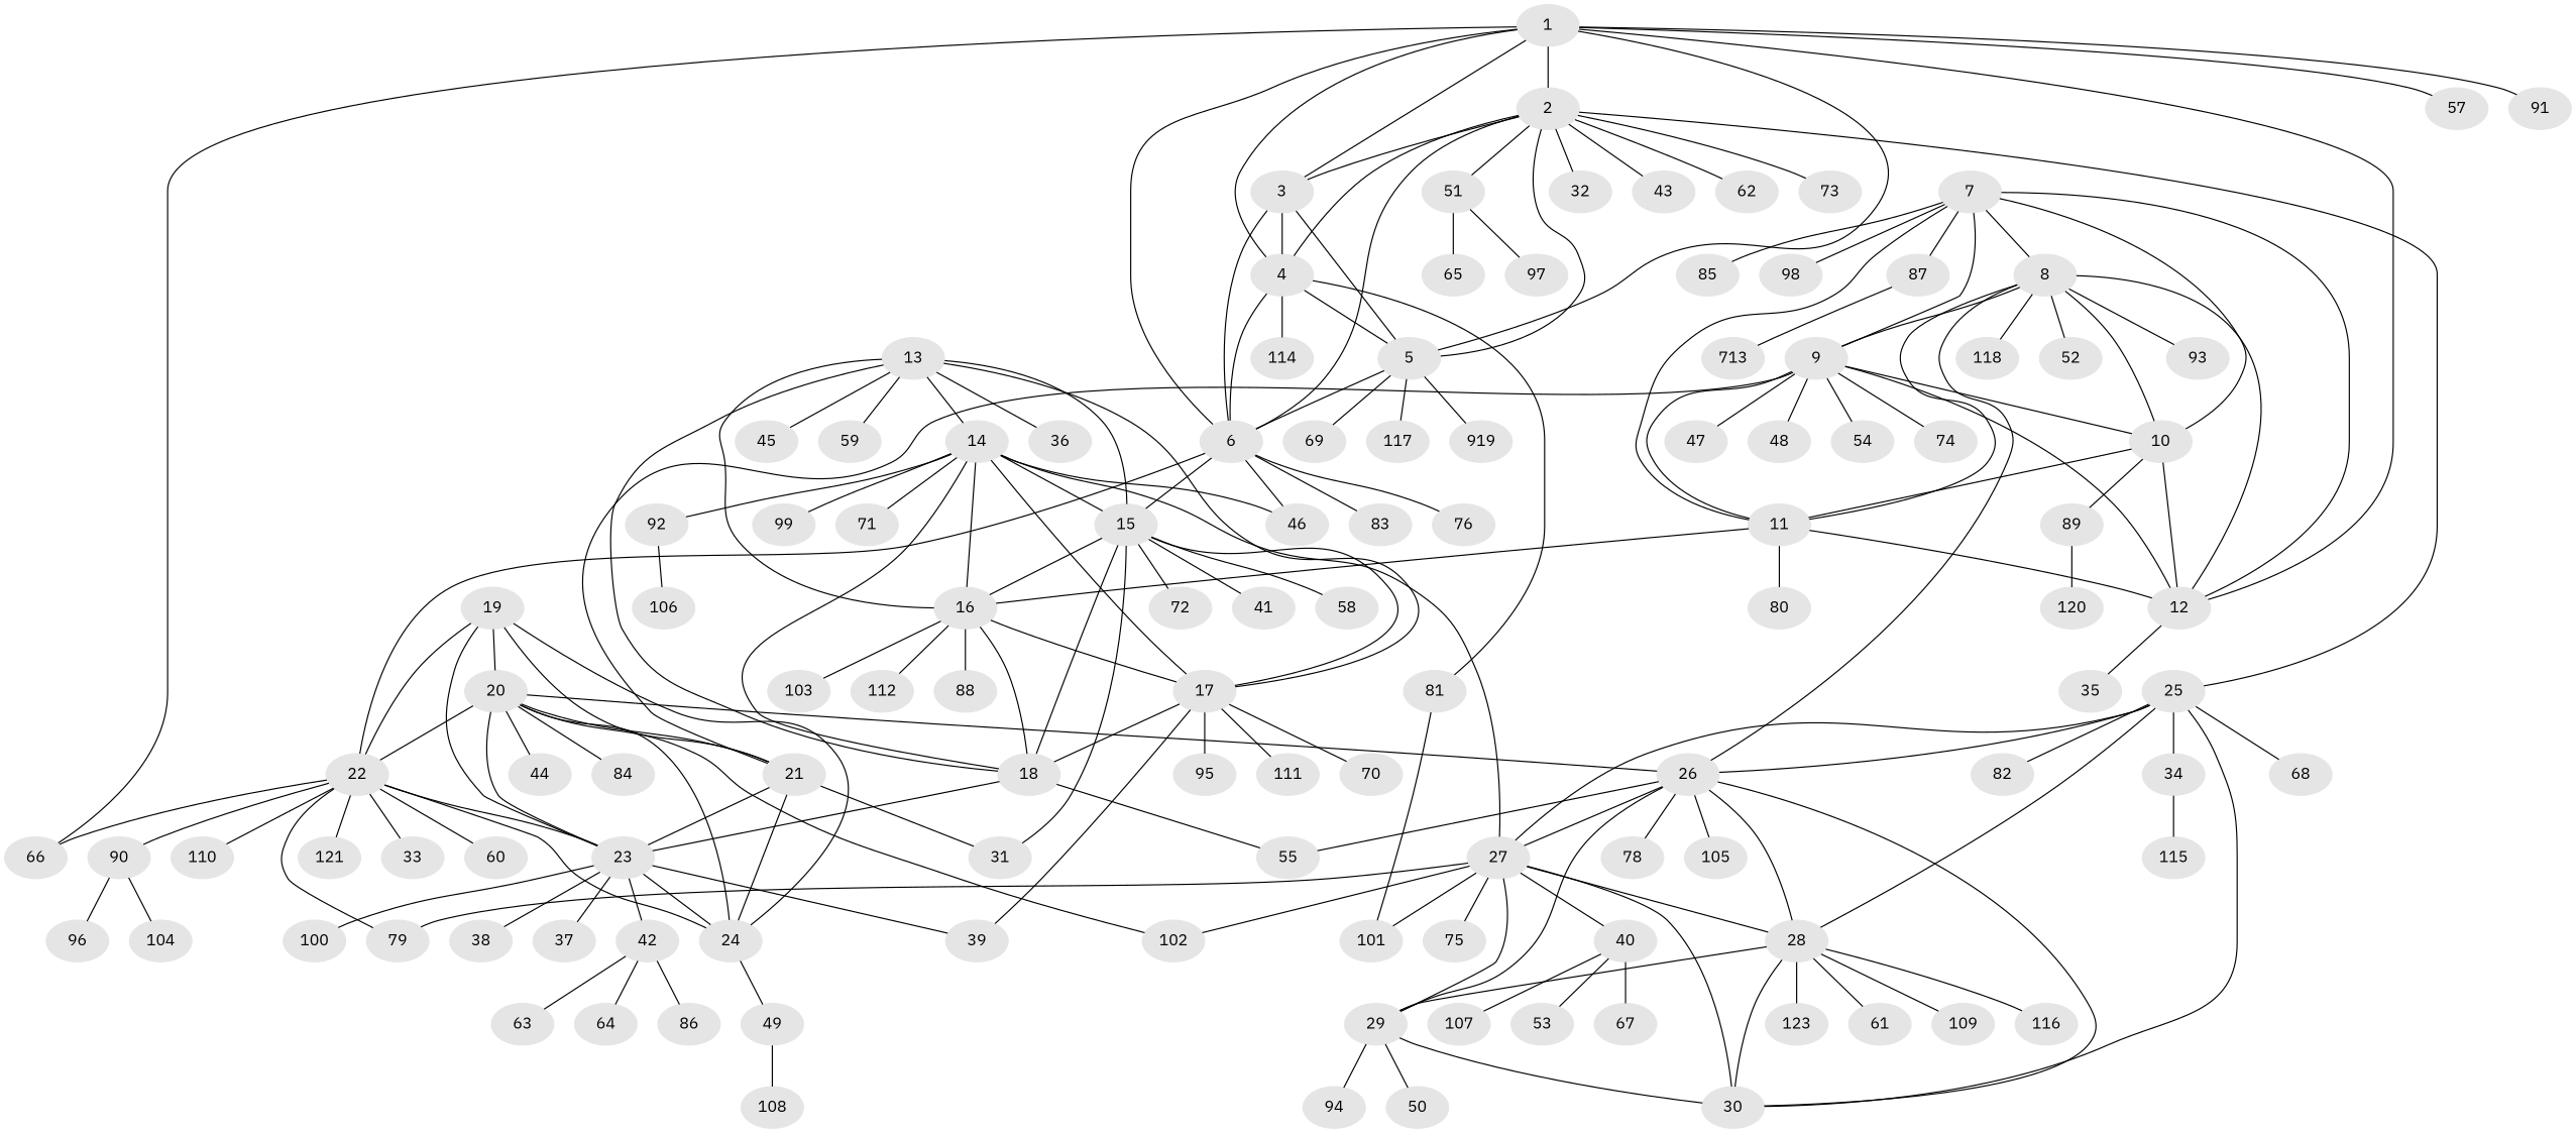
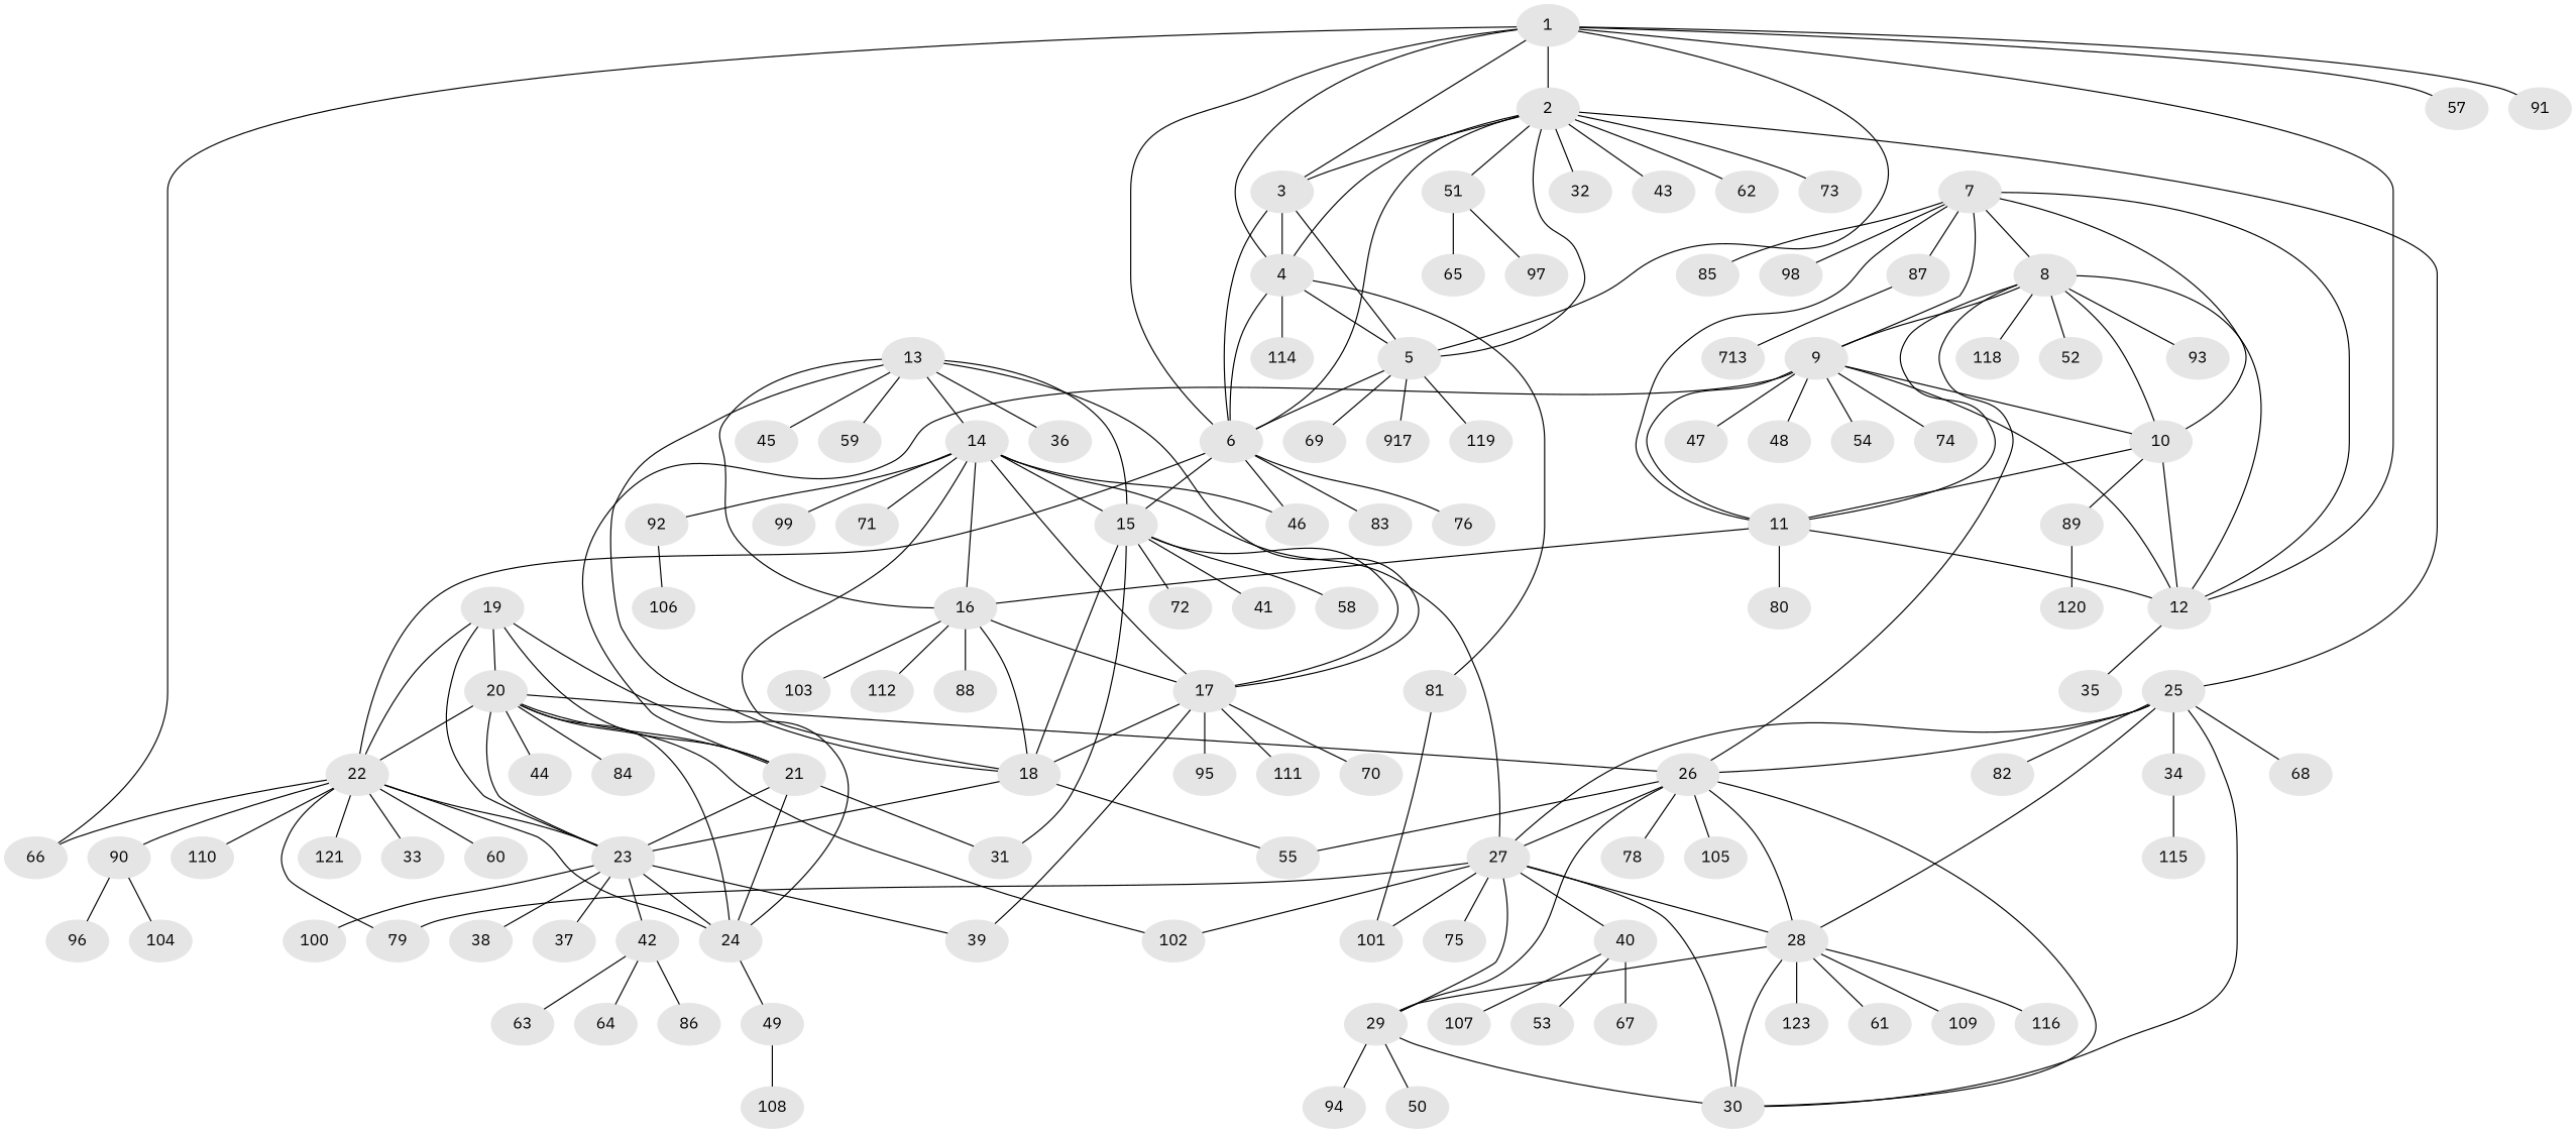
  graph {
    fontname="IBM Plex Sans"
    node [color=gray90 fontname="IBM Plex Sans" style=filled]
    edge [fontname="IBM Plex Sans"]
    1
    2
    3
    4
    5
    6
    12
    57
    66
    91
    25
    32
    43
    51
    62
    73
    81
    114
    69
-   117
-   119 [label=919]
+   117 [label=917]
+   119
    15
    22
    46
    76
    83
    35
    26
    27
    28
    30
    34
    68
    82
    65
    97
    101
    16
    17
    18
    31
    41
    58
    72
    23
    24
    33
    60
    79
    90
    110
    121
    7
    8
    9
    10
    11
    85
    87
    98
    52
    93
    118
    21
    47
    48
    54
    74
    89
    80
    n71 [label=713]
    55
    29
    78
    105
    120
    88
    103
    112
    13
    14
    36
    45
    59
    71
    92
    99
    39
    70
    95
    111
    102
    40
    75
    106
    37
    38
    42
    100
    19
    20
    44
    84
    49
    96
    104
    63
    64
    86
    108
    61
    109
    116
    n114 [label=123]
    50
    94
    115
    53
    67
    107
    1 -- 2
    1 -- 3
    1 -- 4
    1 -- 5
    1 -- 6
    1 -- 12
    1 -- 57
    1 -- 66
    1 -- 91
    2 -- 3
    2 -- 4
    2 -- 5
    2 -- 6
    2 -- 25
    2 -- 32
    2 -- 43
    2 -- 51
    2 -- 62
    2 -- 73
    3 -- 4
    3 -- 5
    3 -- 6
    4 -- 5
    4 -- 6
    4 -- 81
    4 -- 114
    5 -- 6
    5 -- 69
    5 -- 117
    5 -- 119
    6 -- 15
    6 -- 22
    6 -- 46
    6 -- 76
    6 -- 83
    12 -- 35
    25 -- 26
    25 -- 27
    25 -- 28
    25 -- 30
    25 -- 34
    25 -- 68
    25 -- 82
    51 -- 65
    51 -- 97
    81 -- 101
-   15 -- 16
    15 -- 17
    15 -- 18
    15 -- 31
    15 -- 41
    15 -- 58
    15 -- 72
    22 -- 66
    22 -- 23
    22 -- 24
    22 -- 33
    22 -- 60
    22 -- 79
    22 -- 90
    22 -- 110
    22 -- 121
    26 -- 27
    26 -- 28
    26 -- 30
    26 -- 55
    26 -- 29
    26 -- 78
    26 -- 105
    27 -- 28
    27 -- 30
    27 -- 101
    27 -- 79
    27 -- 29
    27 -- 102
    27 -- 40
    27 -- 75
    28 -- 30
    28 -- 29
    28 -- 61
    28 -- 109
    28 -- 116
    28 -- n114
    34 -- 115
    16 -- 17
    16 -- 18
    16 -- 88
    16 -- 103
    16 -- 112
    17 -- 18
    17 -- 39
    17 -- 70
    17 -- 95
    17 -- 111
    18 -- 23
    18 -- 55
    23 -- 24
    23 -- 39
    23 -- 37
    23 -- 38
    23 -- 42
    23 -- 100
    24 -- 49
    90 -- 96
    90 -- 104
    7 -- 12
    7 -- 8
    7 -- 9
    7 -- 10
    7 -- 11
    7 -- 85
    7 -- 87
    7 -- 98
    8 -- 12
    8 -- 26
    8 -- 9
    8 -- 10
    8 -- 11
    8 -- 52
    8 -- 93
    8 -- 118
    9 -- 12
    9 -- 10
    9 -- 11
    9 -- 21
    9 -- 47
    9 -- 48
    9 -- 54
    9 -- 74
    10 -- 12
    10 -- 11
    10 -- 89
    11 -- 12
    11 -- 16
    11 -- 80
    87 -- n71
    21 -- 31
    21 -- 23
    21 -- 24
    89 -- 120
    29 -- 30
    29 -- 50
    29 -- 94
    13 -- 15
    13 -- 16
    13 -- 17
    13 -- 18
    13 -- 14
    13 -- 36
    13 -- 45
    13 -- 59
    14 -- 15
    14 -- 46
    14 -- 27
    14 -- 16
    14 -- 17
    14 -- 18
    14 -- 71
    14 -- 92
    14 -- 99
    92 -- 106
    40 -- 53
    40 -- 67
    40 -- 107
    42 -- 63
    42 -- 64
    42 -- 86
    19 -- 22
    19 -- 23
    19 -- 24
    19 -- 21
    19 -- 20
    20 -- 22
    20 -- 26
    20 -- 23
    20 -- 24
    20 -- 21
    20 -- 102
    20 -- 44
    20 -- 84
    49 -- 108
  }
